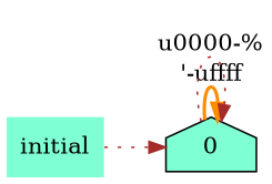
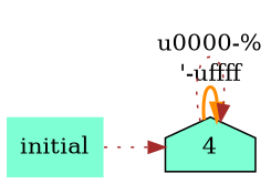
  digraph {
    rankdir=LR
    node [style=filled fillcolor=aquamarine]
    edge [color=brown style=dotted]
-   0 [shape=house]
+   0 [shape=house label=4]
    initial [shape=plaintext]
    0 -> 0 [label="'-\uffff" color=darkorange style=bold]
    0 -> 0 [label="\u0000-%"]
    initial -> 0
  }
